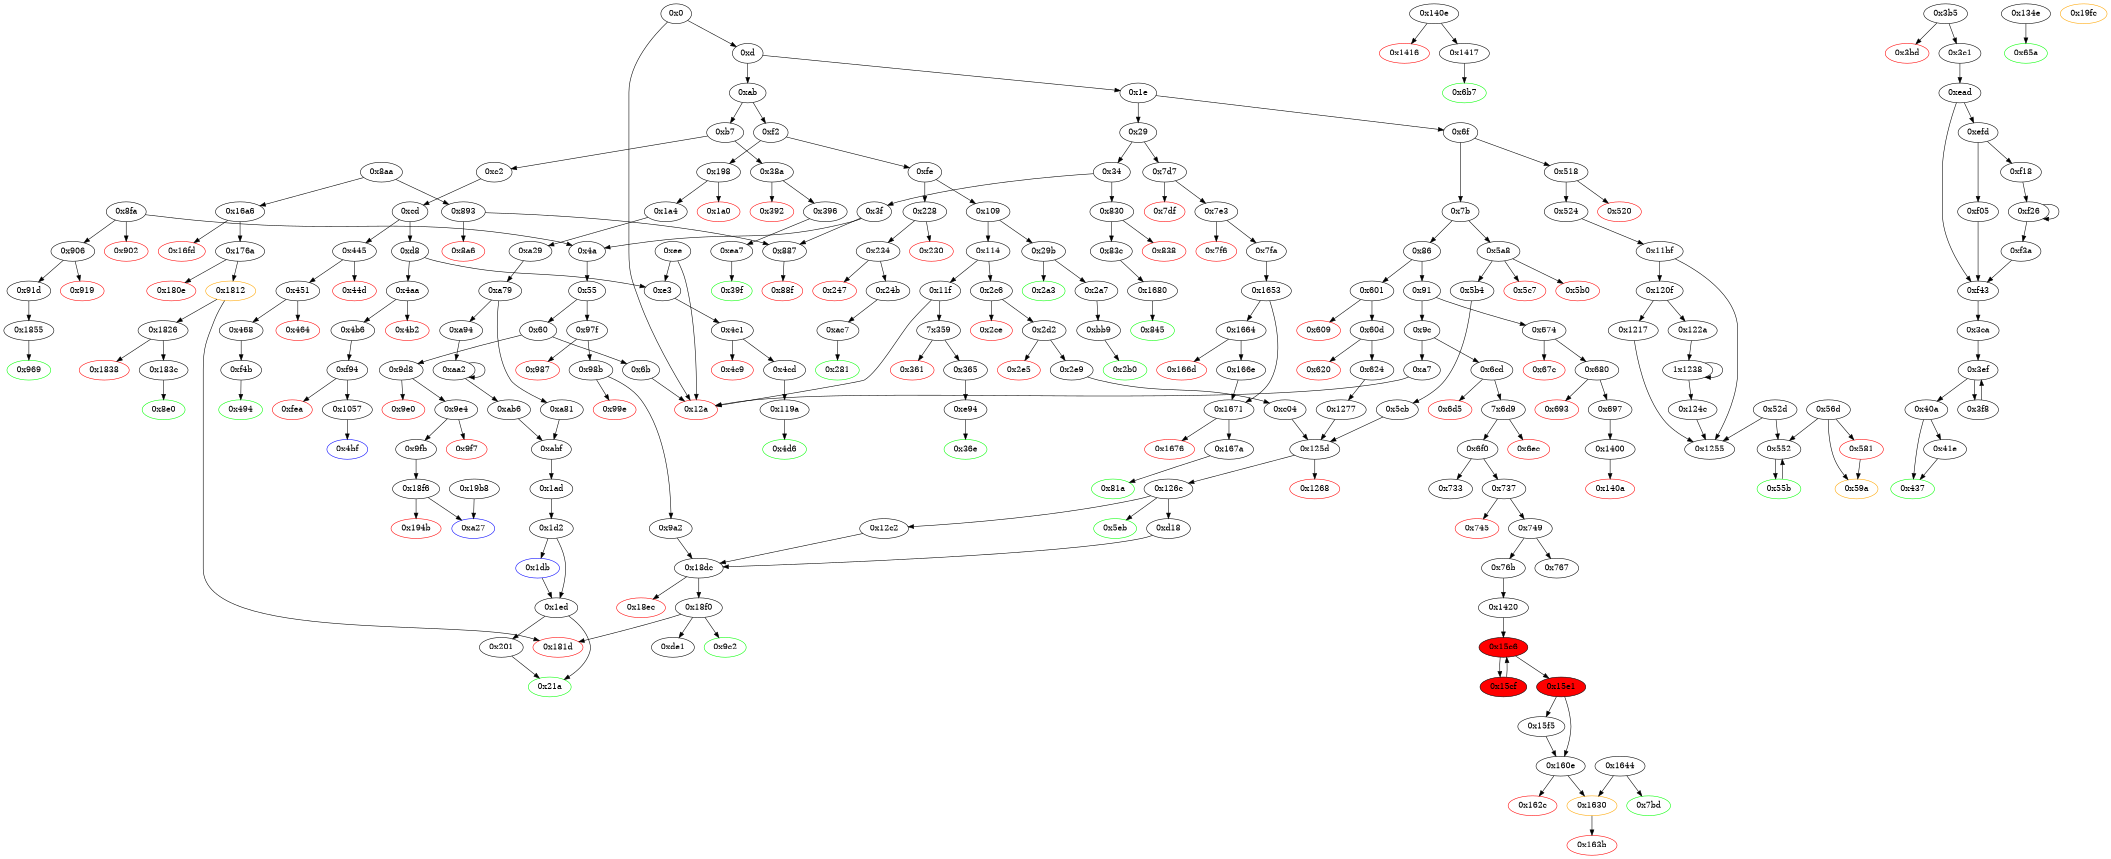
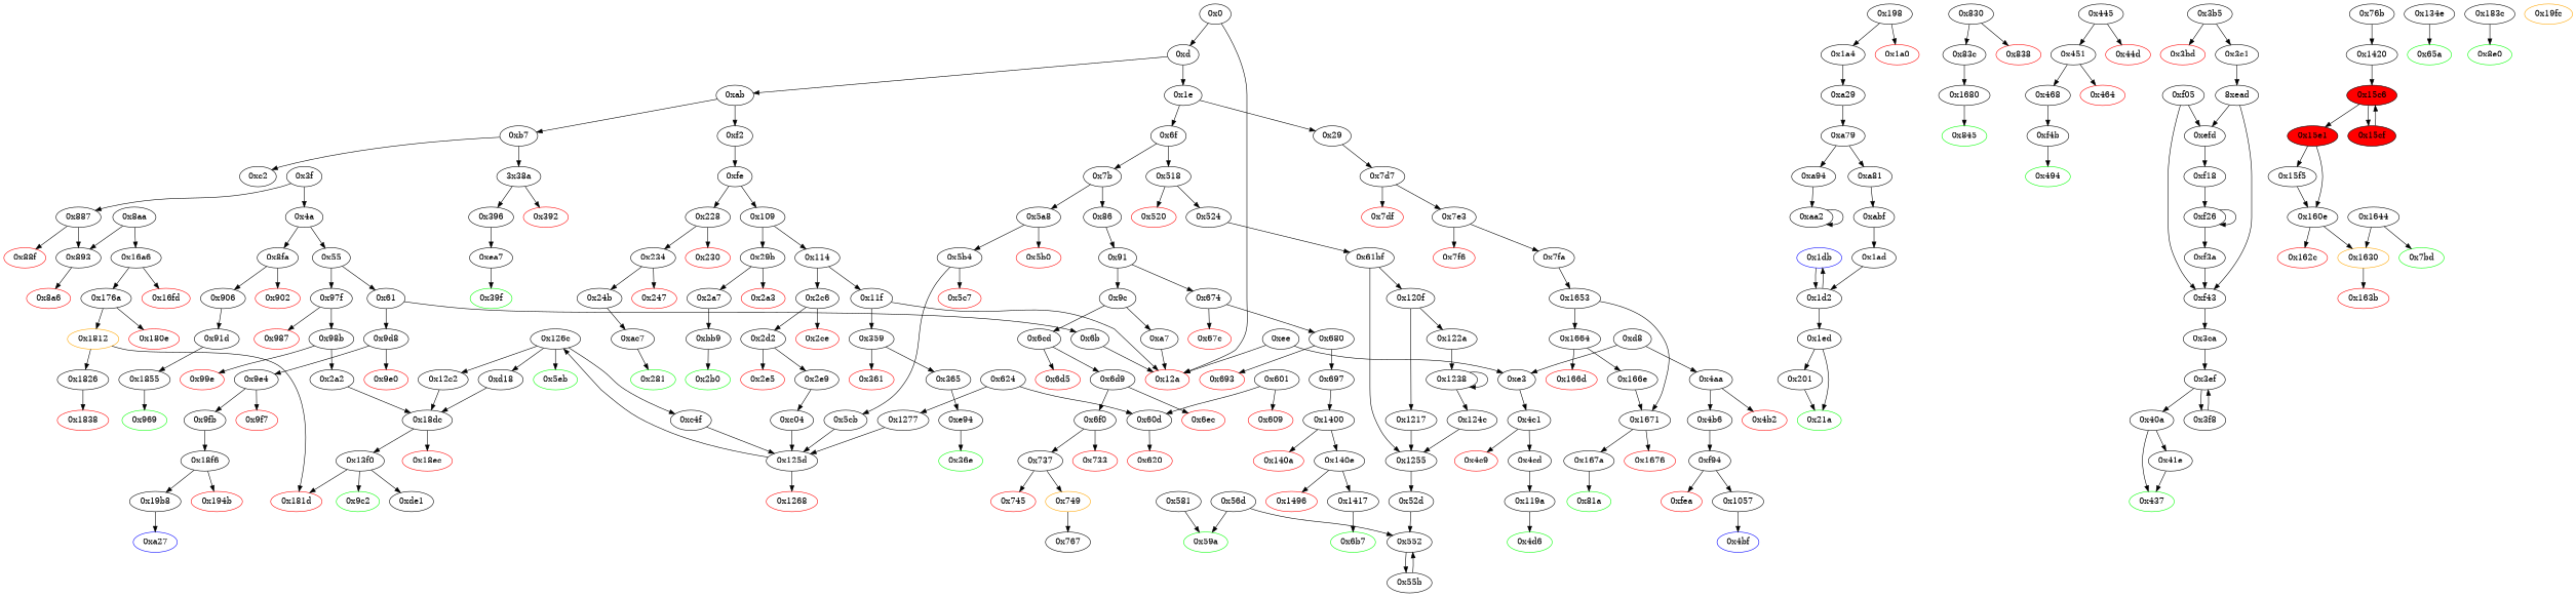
  digraph {
    fontname="DejaVu Serif"
    node [fillcolor=white fontname="DejaVu Serif" style=filled]
    edge [fontname="DejaVu Serif"]
    "0x140a" [color=red]
    "0x693" [color=red]
    "0x1db" [color=blue]
    "0x1d2"
    "0x1ed"
    "0x201"
    "0x21a" [color=green]
    "0x1255"
    "0x52d"
    "0x552"
    "0xf2"
    "0x198"
    "0xfe"
    "0x1a4"
    "0x1a0" [color=red]
    "0x109"
    "0x228"
    "0x845" [color=green]
-   "0x60"
+   "0x60" [label="0x61"]
    "0x9d8"
    "0x6b"
    "0x9e4"
    "0x9e0" [color=red]
    "0x12a" [color=red]
    "0x2a7"
    "0xbb9"
    "0x2b0" [color=green]
    "0xd18"
    "0x18dc"
-   "0x18f0"
+   "0x18f0" [label="0x13f0"]
    "0x18ec" [color=red]
    "0x445"
    "0x451"
    "0x44d" [color=red]
    "0x468"
    "0x464" [color=red]
    "0x697"
    "0x1400"
    "0x140e"
    "0xd8"
    "0x4aa"
    "0xe3"
    "0x4b6"
    "0x4b2" [color=red]
    "0x4c1"
    "0xfea" [color=red]
    "0xf4b"
    "0x437" [color=green]
    "0x76b"
    "0x1420"
    "0x15c6" [fillcolor=red]
    "0x86"
    "0x91"
    "0x601"
    "0x9c"
    "0x674"
    "0x60d"
    "0x609" [color=red]
    "0xf3a"
    "0xf43"
    "0x3ca"
    "0x5b0" [color=red]
    "0x767" [color=black]
    "0x5a8"
    "0x5b4"
    "0x5c7" [color=red]
    "0x5cb"
    "0xa7"
    "0x6cd"
-   "0x6d9" [label="7x6d9"]
+   "0x6d9"
    "0x6d5" [color=red]
    "0xa27" [color=blue]
    "0x19b8"
    "0x969" [color=green]
    "0x1855"
    "0x281" [color=green]
    "0x39f" [color=green]
    "0xea7"
    "0x7f6" [color=red]
    "0x1630" [color=orange]
    "0x163b" [color=red]
    "0x1644"
    "0x7bd" [color=green]
    "0x15f5"
    "0x160e"
    "0x162c" [color=red]
    "0x247" [color=red]
    "0x6f"
    "0x7b"
    "0x518"
    "0x524"
    "0x520" [color=red]
    "0x12c2"
-   "0x1416" [color=red]
+   "0x1416" [color=red label="0x1496"]
    "0x1417"
    "0x124c"
    "0x5eb" [color=green]
    "0x55"
    "0x97f"
    "0x987" [color=red]
    "0x98b"
    "0x3ef"
    "0x40a"
    "0x3f8"
    "0x41e"
    "0xa29"
    "0x6f0"
    "0x737"
-   "0x733" [color=black]
+   "0x733" [color=red]
    "0x745" [color=red]
-   "0x749"
+   "0x749" [color=orange]
    "0x4cd"
    "0x119a"
    "0x4d6" [color=green]
-   "0xab6"
    "0xabf"
    "0x1ad"
    "0x361" [color=red]
    "0x365"
    "0xe94"
    "0x36e" [color=green]
+   "0xc4f"
    "0x125d"
    "0x1268" [color=red]
    "0x126c"
    "0x4c9" [color=red]
    "0x194b" [color=red]
-   "0xcd"
    "0x1e"
    "0x29"
    "0x7d7"
-   "0x34"
    "0x18f6"
    "0x8a6" [color=red]
    "0x893"
    "0x8aa"
    "0x16a6"
    "0x620" [color=red]
-   "0x55b" [color=green]
+   "0x55b"
    "0x6b7" [color=green]
-   "0x9a2"
+   "0x9a2" [label="0x2a2"]
    "0x906"
    "0x91d"
-   "0x919" [color=red]
    "0x83c"
    "0x1680"
    "0x67c" [color=red]
    "0x680"
    "0x16fd" [color=red]
    "0x176a"
    "0x1812" [color=orange]
    "0x180e" [color=red]
    "0x9fb"
    "0x9f7" [color=red]
    "0x65a" [color=green]
    "0x624"
    "0x1277"
    "0xde1"
    "0x9c2" [color=green]
    "0x181d" [color=red]
    "0x134e"
    "0xc2"
    "0x3bd" [color=red]
    "0x3b5"
    "0x3c1"
    "0x15e1" [fillcolor=red]
    "0x830"
    "0x838" [color=red]
    "0x29b"
-   "0x2a3" [color=green]
+   "0x2a3" [color=red]
    "0x887"
    "0x88f" [color=red]
    "0x0"
    "0xd"
    "0xab"
    "0x114"
    "0x2c6"
    "0x11f"
    "0xa79"
    "0x2ce" [color=red]
    "0x7df" [color=red]
    "0xaa2"
    "0x230" [color=red]
    "0x234"
    "0x24b"
    "0x6ec" [color=red]
    "0xefd"
    "0xf05"
    "0xf18"
    "0xf26"
    "0x8e0" [color=green]
-   "0xead"
+   "0xead" [label="8xead"]
    "0x15cf" [fillcolor=red]
    "0xf94"
-   "0x11bf"
+   "0x11bf" [label="0x61bf"]
    "0x120f"
    "0x81a" [color=green]
    "0x167a"
    "0x494" [color=green]
    "0x2d2"
-   "0x359" [label="7x359"]
+   "0x359"
    "0x99e" [color=red]
    "0xac7"
    "0x2e5" [color=red]
-   "0x38a"
+   "0x38a" [label="3x38a"]
    "0x396"
    "0x392" [color=red]
    "0x166d" [color=red]
    "0x1664"
    "0x166e"
    "0x1671"
    "0x7e3"
    "0x7fa"
    "0x1653"
    "0x183c"
    "0x1826"
    "0x1838" [color=red]
    "0x2e9"
    "0xa94"
    "0xa81"
    "0x8fa"
    "0x902" [color=red]
    "0xb7"
    "0xc04"
    "0x1676" [color=red]
    "0x1217"
    "0x122a"
    "0x1057"
    "0x4bf" [color=blue]
    "0x56d"
-   "0x59a" [color=orange]
-   "0x581" [color=red]
-   "0x1238" [label="1x1238"]
+   "0x59a" [color=green]
+   "0x581"
+   "0x1238"
    "0xee"
    "0x3f"
    "0x4a"
    "0x19fc" [color=orange]
-   "0x1db" -> "0x1ed"
+   "0x1db" -> "0x1d2"
    "0x1d2" -> "0x1db"
    "0x1d2" -> "0x1ed"
    "0x1ed" -> "0x201"
    "0x1ed" -> "0x21a"
    "0x201" -> "0x21a"
-   "0x52d" -> "0x1255"
+   "0x1255" -> "0x52d"
    "0x52d" -> "0x552"
    "0x552" -> "0x55b"
-   "0xf2" -> "0x198"
    "0xf2" -> "0xfe"
    "0x198" -> "0x1a4"
    "0x198" -> "0x1a0"
    "0xfe" -> "0x109"
    "0xfe" -> "0x228"
    "0x1a4" -> "0xa29"
    "0x109" -> "0x29b"
    "0x109" -> "0x114"
    "0x228" -> "0x230"
    "0x228" -> "0x234"
    "0x60" -> "0x9d8"
    "0x60" -> "0x6b"
    "0x9d8" -> "0x9e4"
    "0x9d8" -> "0x9e0"
    "0x6b" -> "0x12a"
    "0x9e4" -> "0x9fb"
    "0x9e4" -> "0x9f7"
    "0x2a7" -> "0xbb9"
    "0xbb9" -> "0x2b0"
    "0xd18" -> "0x18dc"
    "0x18dc" -> "0x18f0"
    "0x18dc" -> "0x18ec"
    "0x18f0" -> "0xde1"
    "0x18f0" -> "0x9c2"
    "0x18f0" -> "0x181d"
    "0x445" -> "0x451"
    "0x445" -> "0x44d"
    "0x451" -> "0x468"
    "0x451" -> "0x464"
    "0x468" -> "0xf4b"
    "0x697" -> "0x1400"
    "0x1400" -> "0x140a"
+   "0x1400" -> "0x140e"
    "0x140e" -> "0x1416"
    "0x140e" -> "0x1417"
    "0xd8" -> "0x4aa"
    "0xd8" -> "0xe3"
    "0x4aa" -> "0x4b6"
    "0x4aa" -> "0x4b2"
    "0xe3" -> "0x4c1"
    "0x4b6" -> "0xf94"
    "0x4c1" -> "0x4cd"
    "0x4c1" -> "0x4c9"
    "0xf4b" -> "0x494"
    "0x76b" -> "0x1420"
    "0x1420" -> "0x15c6"
    "0x15c6" -> "0x15e1"
    "0x15c6" -> "0x15cf"
    "0x86" -> "0x91"
-   "0x86" -> "0x601"
    "0x91" -> "0x9c"
    "0x91" -> "0x674"
    "0x601" -> "0x60d"
    "0x601" -> "0x609"
    "0x9c" -> "0xa7"
    "0x9c" -> "0x6cd"
    "0x674" -> "0x67c"
    "0x674" -> "0x680"
    "0x60d" -> "0x620"
-   "0x60d" -> "0x624"
+   "0x624" -> "0x60d"
    "0xf3a" -> "0xf43"
    "0xf43" -> "0x3ca"
    "0x3ca" -> "0x3ef"
    "0x5a8" -> "0x5b0"
    "0x5a8" -> "0x5b4"
-   "0x5a8" -> "0x5c7"
+   "0x5b4" -> "0x5c7"
    "0x5b4" -> "0x5cb"
    "0x5cb" -> "0x125d"
    "0xa7" -> "0x12a"
    "0x6cd" -> "0x6d9"
    "0x6cd" -> "0x6d5"
    "0x6d9" -> "0x6f0"
    "0x6d9" -> "0x6ec"
    "0x19b8" -> "0xa27"
    "0x1855" -> "0x969"
    "0xea7" -> "0x39f"
    "0x1630" -> "0x163b"
    "0x1644" -> "0x1630"
    "0x1644" -> "0x7bd"
    "0x15f5" -> "0x160e"
    "0x160e" -> "0x1630"
    "0x160e" -> "0x162c"
    "0x6f" -> "0x7b"
    "0x6f" -> "0x518"
    "0x7b" -> "0x86"
    "0x7b" -> "0x5a8"
    "0x518" -> "0x524"
    "0x518" -> "0x520"
    "0x524" -> "0x11bf"
    "0x12c2" -> "0x18dc"
    "0x1417" -> "0x6b7"
    "0x124c" -> "0x1255"
    "0x55" -> "0x60"
    "0x55" -> "0x97f"
    "0x97f" -> "0x987"
    "0x97f" -> "0x98b"
    "0x98b" -> "0x9a2"
    "0x98b" -> "0x99e"
    "0x3ef" -> "0x40a"
    "0x3ef" -> "0x3f8"
    "0x40a" -> "0x437"
    "0x40a" -> "0x41e"
    "0x3f8" -> "0x3ef"
    "0x41e" -> "0x437"
    "0xa29" -> "0xa79"
    "0x6f0" -> "0x737"
    "0x6f0" -> "0x733"
    "0x737" -> "0x745"
    "0x737" -> "0x749"
-   "0x749" -> "0x76b"
    "0x749" -> "0x767"
    "0x4cd" -> "0x119a"
    "0x119a" -> "0x4d6"
-   "0xab6" -> "0xabf"
    "0xabf" -> "0x1ad"
    "0x1ad" -> "0x1d2"
    "0x365" -> "0xe94"
    "0xe94" -> "0x36e"
+   "0xc4f" -> "0x125d"
    "0x125d" -> "0x1268"
    "0x125d" -> "0x126c"
    "0x126c" -> "0xd18"
    "0x126c" -> "0x12c2"
    "0x126c" -> "0x5eb"
-   "0xcd" -> "0x445"
-   "0xcd" -> "0xd8"
+   "0x126c" -> "0xc4f"
    "0x1e" -> "0x6f"
    "0x1e" -> "0x29"
    "0x29" -> "0x7d7"
-   "0x29" -> "0x34"
    "0x7d7" -> "0x7df"
    "0x7d7" -> "0x7e3"
-   "0x34" -> "0x830"
-   "0x34" -> "0x3f"
-   "0x18f6" -> "0xa27"
+   "0x18f6" -> "0x19b8"
    "0x18f6" -> "0x194b"
    "0x893" -> "0x8a6"
    "0x8aa" -> "0x893"
    "0x8aa" -> "0x16a6"
    "0x16a6" -> "0x16fd"
    "0x16a6" -> "0x176a"
    "0x55b" -> "0x552"
    "0x9a2" -> "0x18dc"
    "0x906" -> "0x91d"
-   "0x906" -> "0x919"
    "0x91d" -> "0x1855"
    "0x83c" -> "0x1680"
    "0x1680" -> "0x845"
    "0x680" -> "0x693"
    "0x680" -> "0x697"
    "0x176a" -> "0x1812"
    "0x176a" -> "0x180e"
    "0x1812" -> "0x181d"
    "0x1812" -> "0x1826"
    "0x9fb" -> "0x18f6"
    "0x624" -> "0x1277"
    "0x1277" -> "0x125d"
    "0x134e" -> "0x65a"
-   "0xc2" -> "0xcd"
    "0x3b5" -> "0x3bd"
    "0x3b5" -> "0x3c1"
    "0x3c1" -> "0xead"
    "0x15e1" -> "0x15f5"
    "0x15e1" -> "0x160e"
    "0x830" -> "0x83c"
    "0x830" -> "0x838"
    "0x29b" -> "0x2a7"
    "0x29b" -> "0x2a3"
-   "0x893" -> "0x887"
+   "0x887" -> "0x893"
    "0x887" -> "0x88f"
    "0x0" -> "0x12a"
    "0x0" -> "0xd"
    "0xd" -> "0x1e"
    "0xd" -> "0xab"
    "0xab" -> "0xf2"
    "0xab" -> "0xb7"
    "0x114" -> "0x2c6"
    "0x114" -> "0x11f"
    "0x2c6" -> "0x2ce"
    "0x2c6" -> "0x2d2"
    "0x11f" -> "0x12a"
    "0x11f" -> "0x359"
    "0xa79" -> "0xa94"
    "0xa79" -> "0xa81"
-   "0xaa2" -> "0xab6"
    "0xaa2" -> "0xaa2"
    "0x234" -> "0x247"
    "0x234" -> "0x24b"
    "0x24b" -> "0xac7"
-   "0xefd" -> "0xf05"
+   "0xf05" -> "0xefd"
    "0xefd" -> "0xf18"
    "0xf05" -> "0xf43"
    "0xf18" -> "0xf26"
    "0xf26" -> "0xf3a"
    "0xf26" -> "0xf26"
    "0xead" -> "0xf43"
    "0xead" -> "0xefd"
    "0x15cf" -> "0x15c6"
    "0xf94" -> "0xfea"
    "0xf94" -> "0x1057"
    "0x11bf" -> "0x1255"
    "0x11bf" -> "0x120f"
    "0x120f" -> "0x1217"
    "0x120f" -> "0x122a"
    "0x167a" -> "0x81a"
    "0x2d2" -> "0x2e5"
    "0x2d2" -> "0x2e9"
    "0x359" -> "0x361"
    "0x359" -> "0x365"
    "0xac7" -> "0x281"
    "0x38a" -> "0x396"
    "0x38a" -> "0x392"
    "0x396" -> "0xea7"
    "0x1664" -> "0x166d"
    "0x1664" -> "0x166e"
    "0x166e" -> "0x1671"
    "0x1671" -> "0x167a"
    "0x1671" -> "0x1676"
    "0x7e3" -> "0x7f6"
    "0x7e3" -> "0x7fa"
    "0x7fa" -> "0x1653"
    "0x1653" -> "0x1664"
    "0x1653" -> "0x1671"
    "0x183c" -> "0x8e0"
-   "0x1826" -> "0x183c"
    "0x1826" -> "0x1838"
    "0x2e9" -> "0xc04"
    "0xa94" -> "0xaa2"
    "0xa81" -> "0xabf"
    "0x8fa" -> "0x906"
    "0x8fa" -> "0x902"
    "0xb7" -> "0xc2"
    "0xb7" -> "0x38a"
    "0xc04" -> "0x125d"
    "0x1217" -> "0x1255"
    "0x122a" -> "0x1238"
    "0x1057" -> "0x4bf"
    "0x56d" -> "0x552"
    "0x56d" -> "0x59a"
-   "0x56d" -> "0x581"
    "0x581" -> "0x59a"
    "0x1238" -> "0x124c"
    "0x1238" -> "0x1238"
    "0xee" -> "0x12a"
    "0xee" -> "0xe3"
    "0x3f" -> "0x887"
    "0x3f" -> "0x4a"
    "0x4a" -> "0x55"
-   "0x8fa" -> "0x4a"
+   "0x4a" -> "0x8fa"
  }
